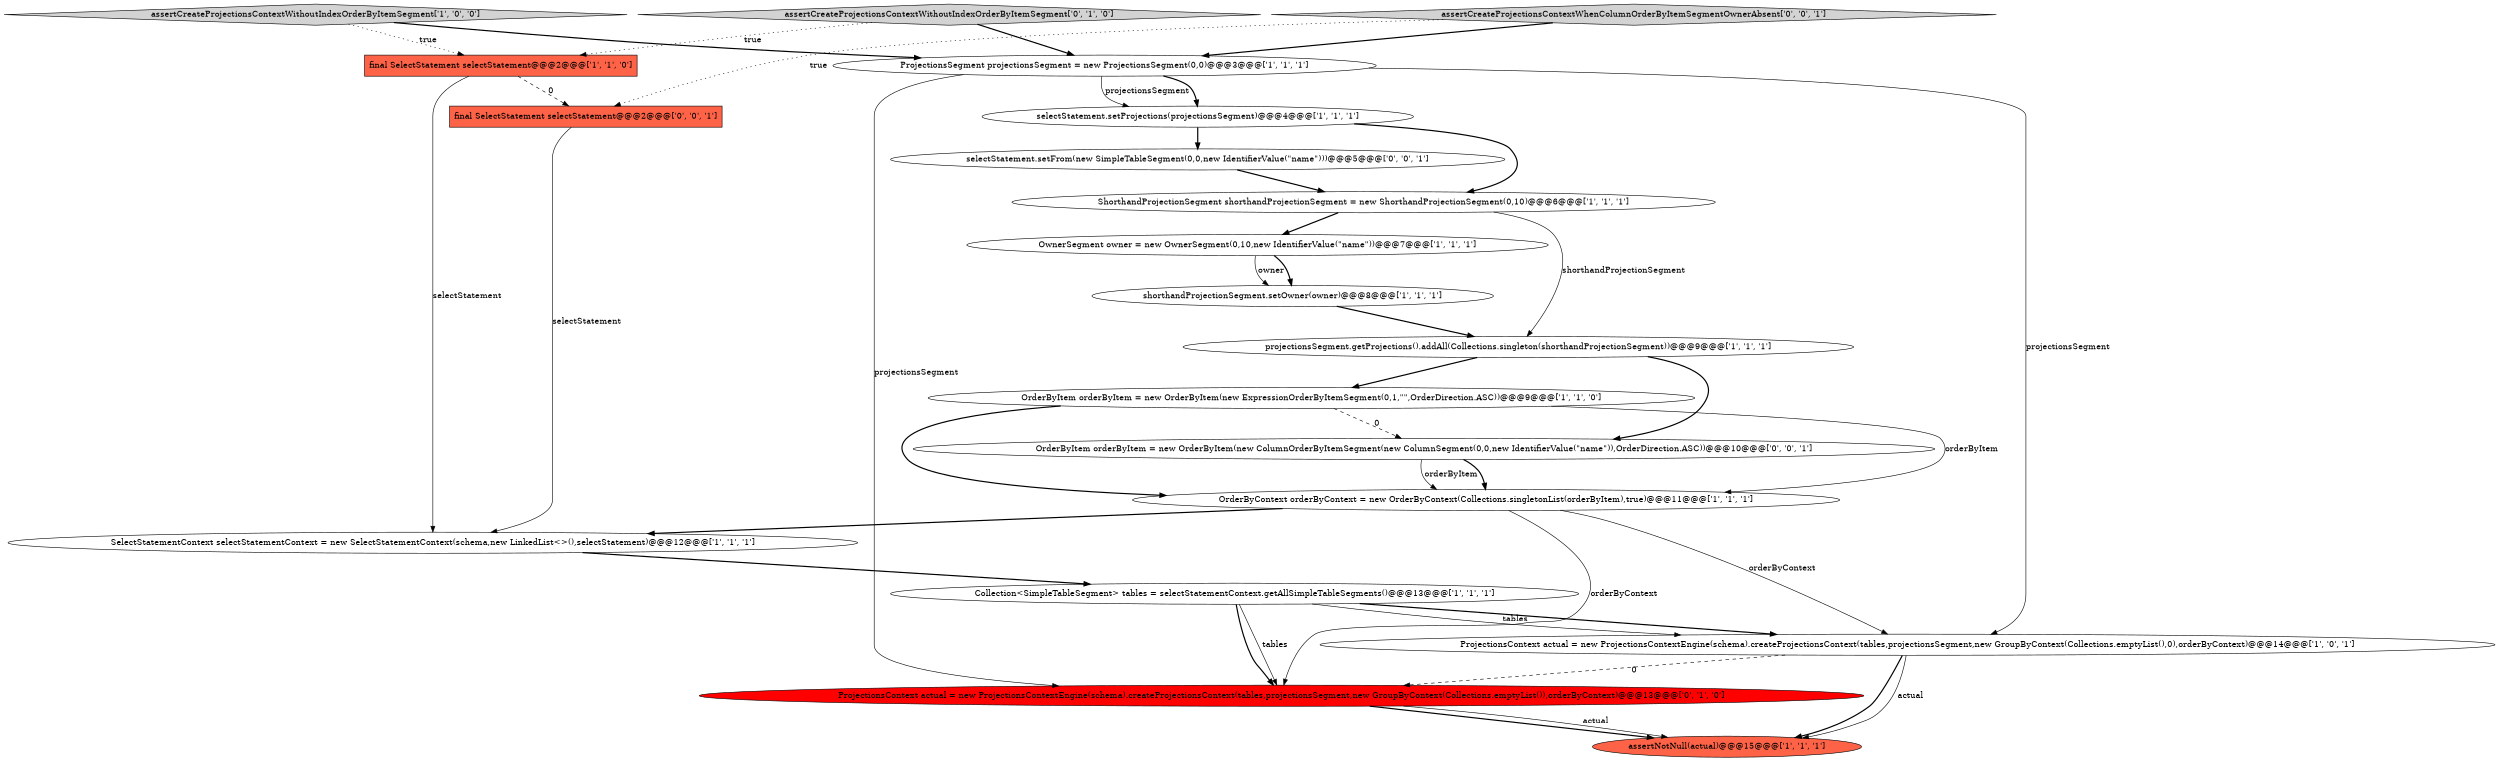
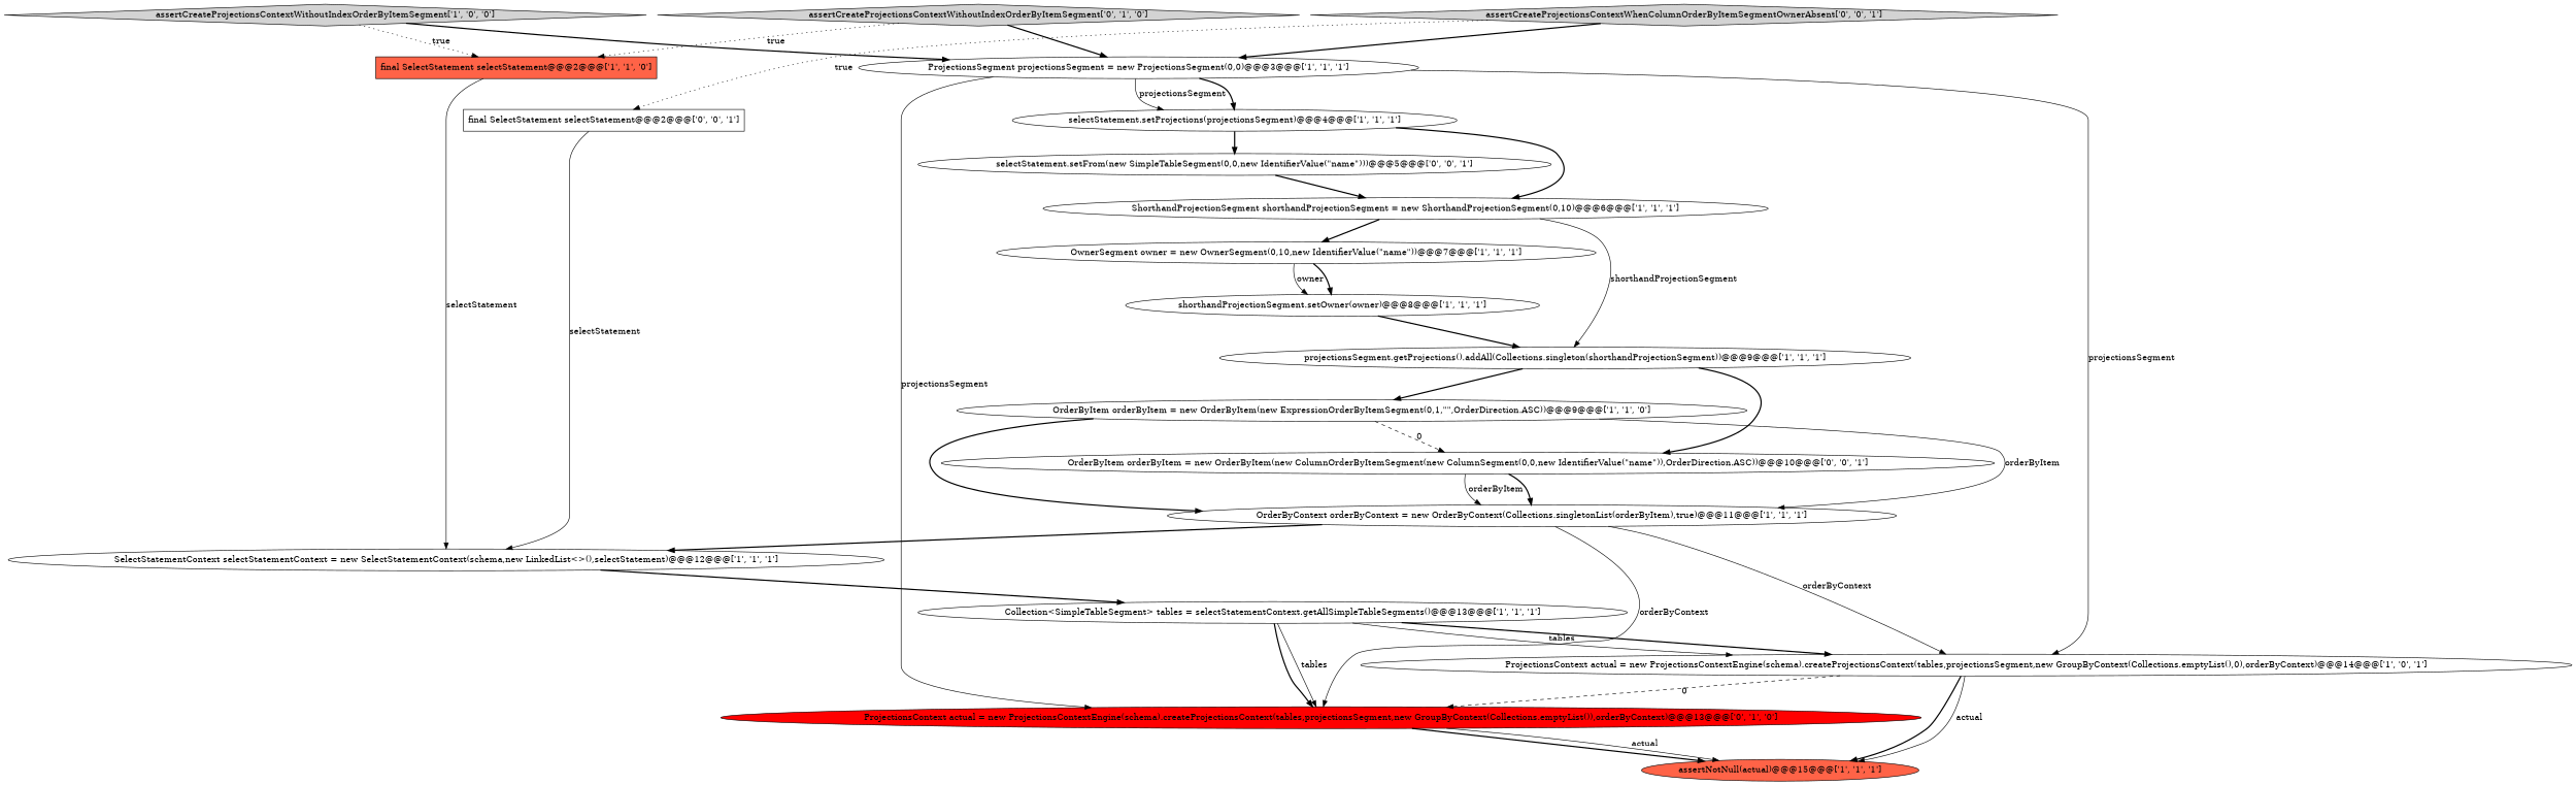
  digraph {
    node [fillcolor=white shape=ellipse style=filled]
    edge [style=bold]
    n1 [fillcolor=tomato label="assertNotNull(actual)@@@15@@@['1', '1', '1']"]
    n2 [label="OrderByContext orderByContext = new OrderByContext(Collections.singletonList(orderByItem),true)@@@11@@@['1', '1', '1']"]
    n3 [fillcolor=red label="ProjectionsContext actual = new ProjectionsContextEngine(schema).createProjectionsContext(tables,projectionsSegment,new GroupByContext(Collections.emptyList()),orderByContext)@@@13@@@['0', '1', '0']"]
    n4 [label="ProjectionsContext actual = new ProjectionsContextEngine(schema).createProjectionsContext(tables,projectionsSegment,new GroupByContext(Collections.emptyList(),0),orderByContext)@@@14@@@['1', '0', '1']"]
    n5 [label="SelectStatementContext selectStatementContext = new SelectStatementContext(schema,new LinkedList<>(),selectStatement)@@@12@@@['1', '1', '1']"]
    n6 [label="Collection<SimpleTableSegment> tables = selectStatementContext.getAllSimpleTableSegments()@@@13@@@['1', '1', '1']"]
    n7 [label="ShorthandProjectionSegment shorthandProjectionSegment = new ShorthandProjectionSegment(0,10)@@@6@@@['1', '1', '1']"]
    n8 [label="OwnerSegment owner = new OwnerSegment(0,10,new IdentifierValue(\"name\"))@@@7@@@['1', '1', '1']"]
    n9 [label="projectionsSegment.getProjections().addAll(Collections.singleton(shorthandProjectionSegment))@@@9@@@['1', '1', '1']"]
    n10 [label="shorthandProjectionSegment.setOwner(owner)@@@8@@@['1', '1', '1']"]
    n11 [label="OrderByItem orderByItem = new OrderByItem(new ExpressionOrderByItemSegment(0,1,\"\",OrderDirection.ASC))@@@9@@@['1', '1', '0']"]
    n12 [label="OrderByItem orderByItem = new OrderByItem(new ColumnOrderByItemSegment(new ColumnSegment(0,0,new IdentifierValue(\"name\")),OrderDirection.ASC))@@@10@@@['0', '0', '1']"]
    n13 [fillcolor=tomato label="final SelectStatement selectStatement@@@2@@@['1', '1', '0']" shape=box]
-   n14 [fillcolor=tomato label="final SelectStatement selectStatement@@@2@@@['0', '0', '1']" shape=box]
+   n14 [label="final SelectStatement selectStatement@@@2@@@['0', '0', '1']" shape=box]
    n15 [label="ProjectionsSegment projectionsSegment = new ProjectionsSegment(0,0)@@@3@@@['1', '1', '1']"]
    n16 [label="selectStatement.setProjections(projectionsSegment)@@@4@@@['1', '1', '1']"]
    n17 [label="selectStatement.setFrom(new SimpleTableSegment(0,0,new IdentifierValue(\"name\")))@@@5@@@['0', '0', '1']"]
    n18 [fillcolor=lightgray label="assertCreateProjectionsContextWhenColumnOrderByItemSegmentOwnerAbsent['0', '0', '1']" shape=diamond]
    n19 [fillcolor=lightgray label="assertCreateProjectionsContextWithoutIndexOrderByItemSegment['0', '1', '0']" shape=diamond]
    n20 [fillcolor=lightgray label="assertCreateProjectionsContextWithoutIndexOrderByItemSegment['1', '0', '0']" shape=diamond]
    n2 -> n3 [label=orderByContext style=solid]
    n2 -> n4 [label=orderByContext style=solid]
    n2 -> n5
    n3 -> n1
    n3 -> n1 [label=actual style=solid]
    n4 -> n1
    n4 -> n1 [label=actual style=solid]
    n4 -> n3 [label=0 style=dashed]
    n5 -> n6
    n6 -> n3 [label=tables style=solid]
    n6 -> n3
    n6 -> n4
    n6 -> n4 [label=tables style=solid]
    n7 -> n8
    n7 -> n9 [label=shorthandProjectionSegment style=solid]
    n8 -> n10 [label=owner style=solid]
    n8 -> n10
    n9 -> n11
    n9 -> n12
    n10 -> n9
    n11 -> n2 [label=orderByItem style=solid]
    n11 -> n2
    n11 -> n12 [label=0 style=dashed]
    n12 -> n2 [label=orderByItem style=solid]
    n12 -> n2
    n13 -> n5 [label=selectStatement style=solid]
-   n13 -> n14 [label=0 style=dashed]
    n14 -> n5 [label=selectStatement style=solid]
    n15 -> n3 [label=projectionsSegment style=solid]
    n15 -> n4 [label=projectionsSegment style=solid]
    n15 -> n16 [label=projectionsSegment style=solid]
    n15 -> n16
    n16 -> n7
    n16 -> n17
    n17 -> n7
    n18 -> n14 [label=true style=dotted]
    n18 -> n15
    n19 -> n13 [label=true style=dotted]
    n19 -> n15
    n20 -> n13 [label=true style=dotted]
    n20 -> n15
  }
